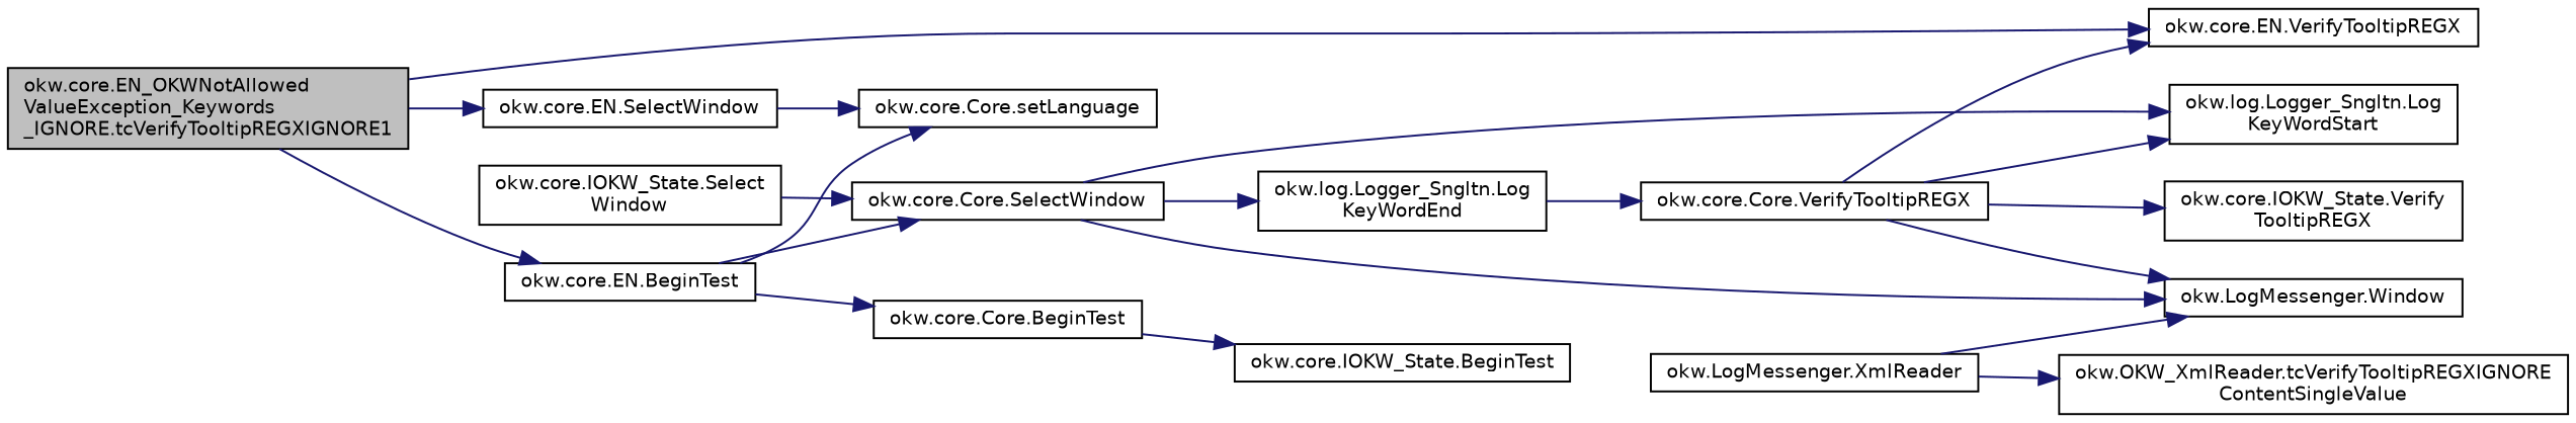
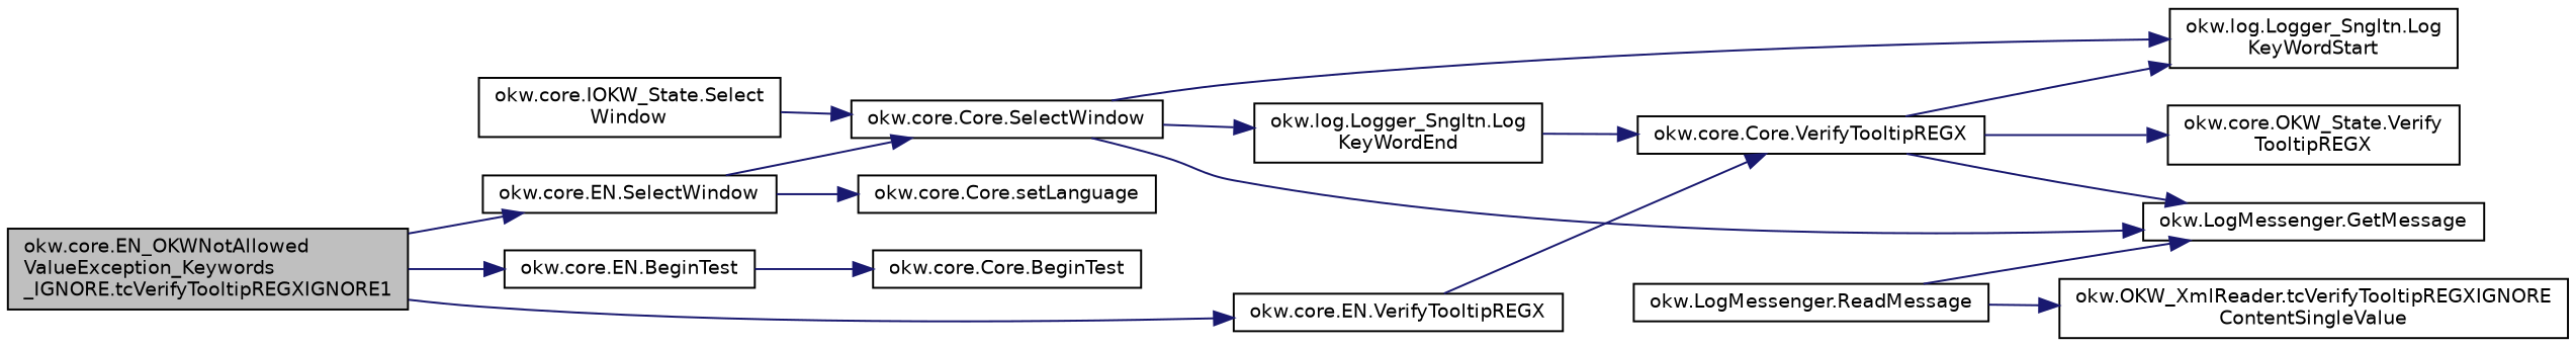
  digraph {
    rankdir=LR
    node [color=black fillcolor=white fontname=Helvetica fontsize=10 shape=record style=filled]
    edge [color=midnightblue fontname=Helvetica fontsize=10 labelfontname=Helvetica labelfontsize=10 style=solid]
    n1 [fillcolor=grey75 fontcolor=black height=0.2 label="okw.core.EN_OKWNotAllowed\lValueException_Keywords\l_IGNORE.tcVerifyTooltipREGXIGNORE1" width=0.4]
    n2 [height=0.2 label="okw.core.EN.BeginTest" width=0.4]
    n3 [height=0.2 label="okw.core.EN.SelectWindow" width=0.4]
    n4 [height=0.2 label="okw.core.EN.VerifyTooltipREGX" width=0.4]
    n5 [height=0.2 label="okw.core.Core.setLanguage" width=0.4]
    n6 [height=0.2 label="okw.core.Core.BeginTest" width=0.4]
    n7 [height=0.2 label="okw.core.Core.SelectWindow" width=0.4]
    n8 [height=0.2 label="okw.core.Core.VerifyTooltipREGX" width=0.4]
-   n9 [height=0.2 label="okw.core.IOKW_State.BeginTest" width=0.4]
    n10 [height=0.2 label="okw.log.Logger_Sngltn.Log\lKeyWordStart" width=0.4]
-   n11 [height=0.2 label="okw.LogMessenger.Window" width=0.4]
+   n11 [height=0.2 label="okw.LogMessenger.GetMessage" width=0.4]
    n12 [height=0.2 label="okw.log.Logger_Sngltn.Log\lKeyWordEnd" width=0.4]
    n13 [height=0.2 label="okw.core.IOKW_State.Select\lWindow" width=0.4]
-   n14 [height=0.2 label="okw.LogMessenger.XmlReader" width=0.4]
+   n14 [height=0.2 label="okw.LogMessenger.ReadMessage" width=0.4]
    n15 [height=0.2 label="okw.OKW_XmlReader.tcVerifyTooltipREGXIGNORE\lContentSingleValue" width=0.4]
-   n16 [height=0.2 label="okw.core.IOKW_State.Verify\lTooltipREGX" width=0.4]
+   n16 [height=0.2 label="okw.core.OKW_State.Verify\lTooltipREGX" width=0.4]
    n1 -> n2
    n1 -> n3
    n1 -> n4
-   n2 -> n5
    n2 -> n6
    n3 -> n5
-   n2 -> n7
-   n8 -> n4
-   n6 -> n9
+   n3 -> n7
+   n4 -> n8
    n7 -> n10
    n7 -> n11
    n7 -> n12
    n8 -> n10
    n8 -> n11
    n8 -> n16
    n12 -> n8
    n13 -> n7
    n14 -> n11
    n14 -> n15
  }
